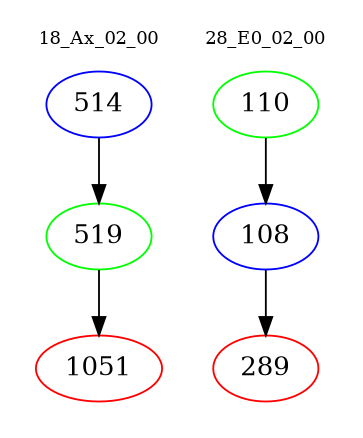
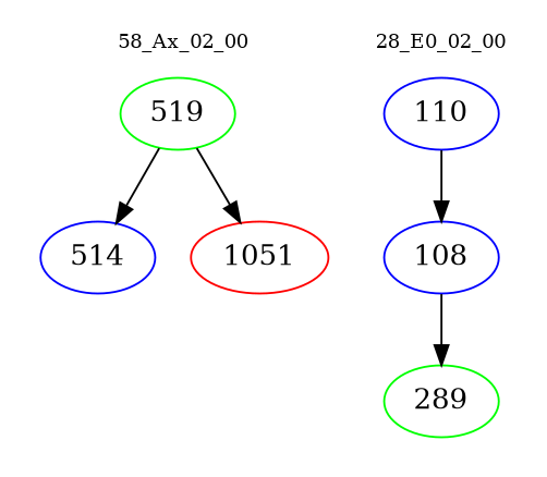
  digraph {
    node [color=green]
    edge [color=black]
    n1 [label=519]
    n2 [color=blue label=514]
    n3 [color=red label=1051]
-   n4 [label=110]
+   n4 [color=blue label=110]
    n5 [color=blue label=108]
-   n6 [color=red label=289]
+   n6 [label=289]
    subgraph cluster_1 {
      color=white
      fontsize=10
-     label="18_Ax_02_00"
+     label="58_Ax_02_00"
      n1
      n2
      n3
    }
    subgraph cluster_2 {
      color=white
      fontsize=10
      label="28_E0_02_00"
      n4
      n5
      n6
    }
-   n2 -> n1
+   n1 -> n2
    n1 -> n3
    n4 -> n5
    n5 -> n6
  }
